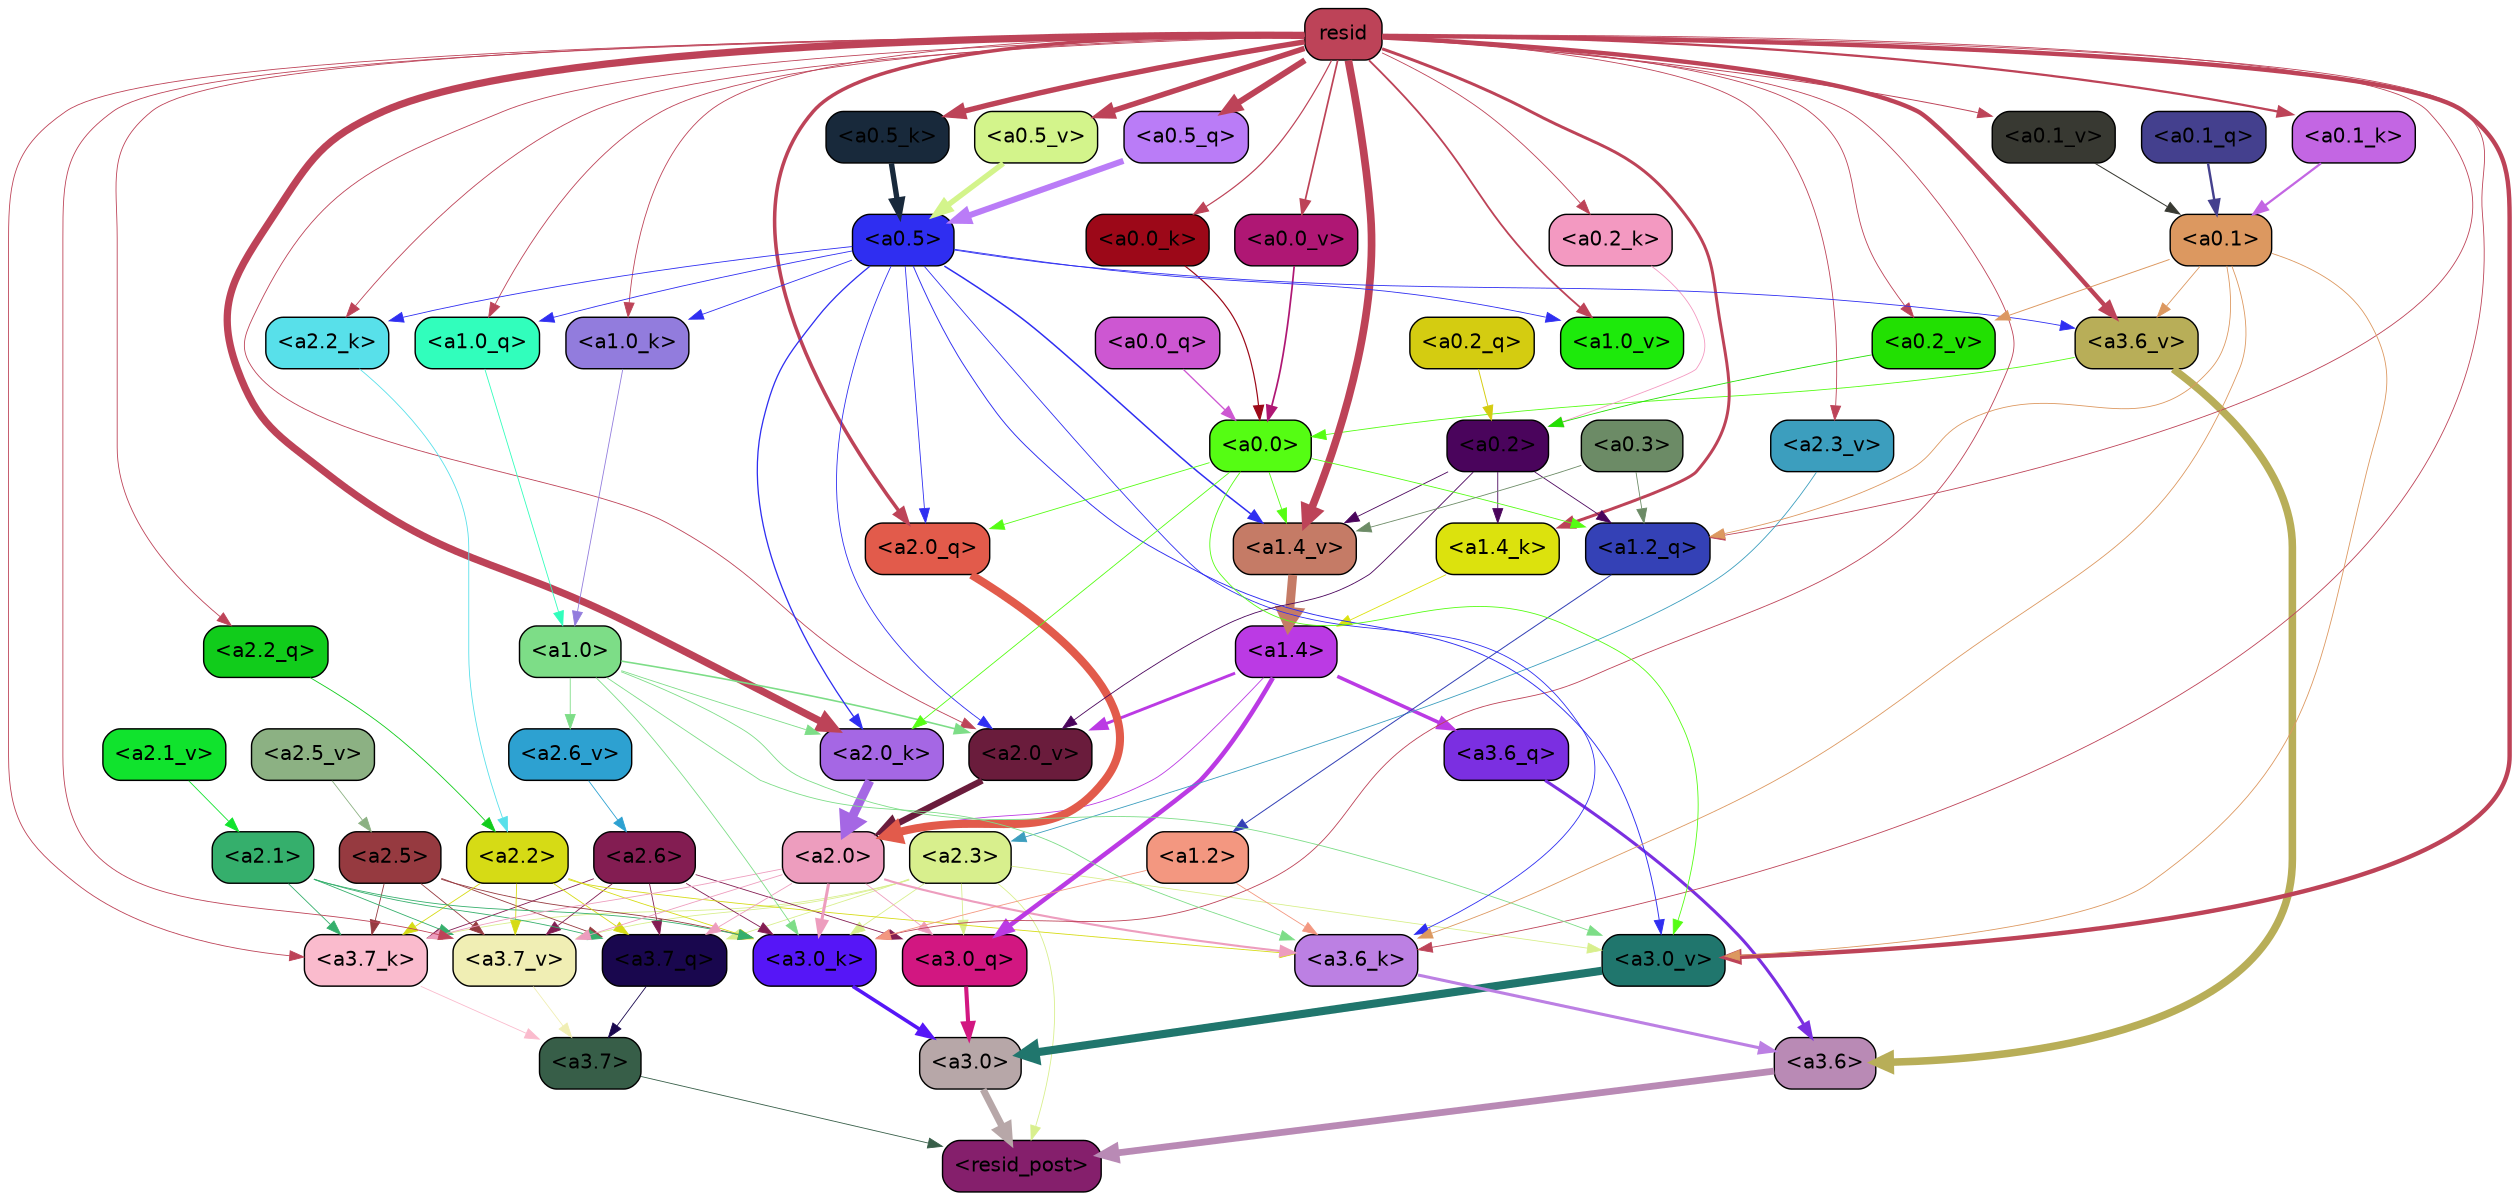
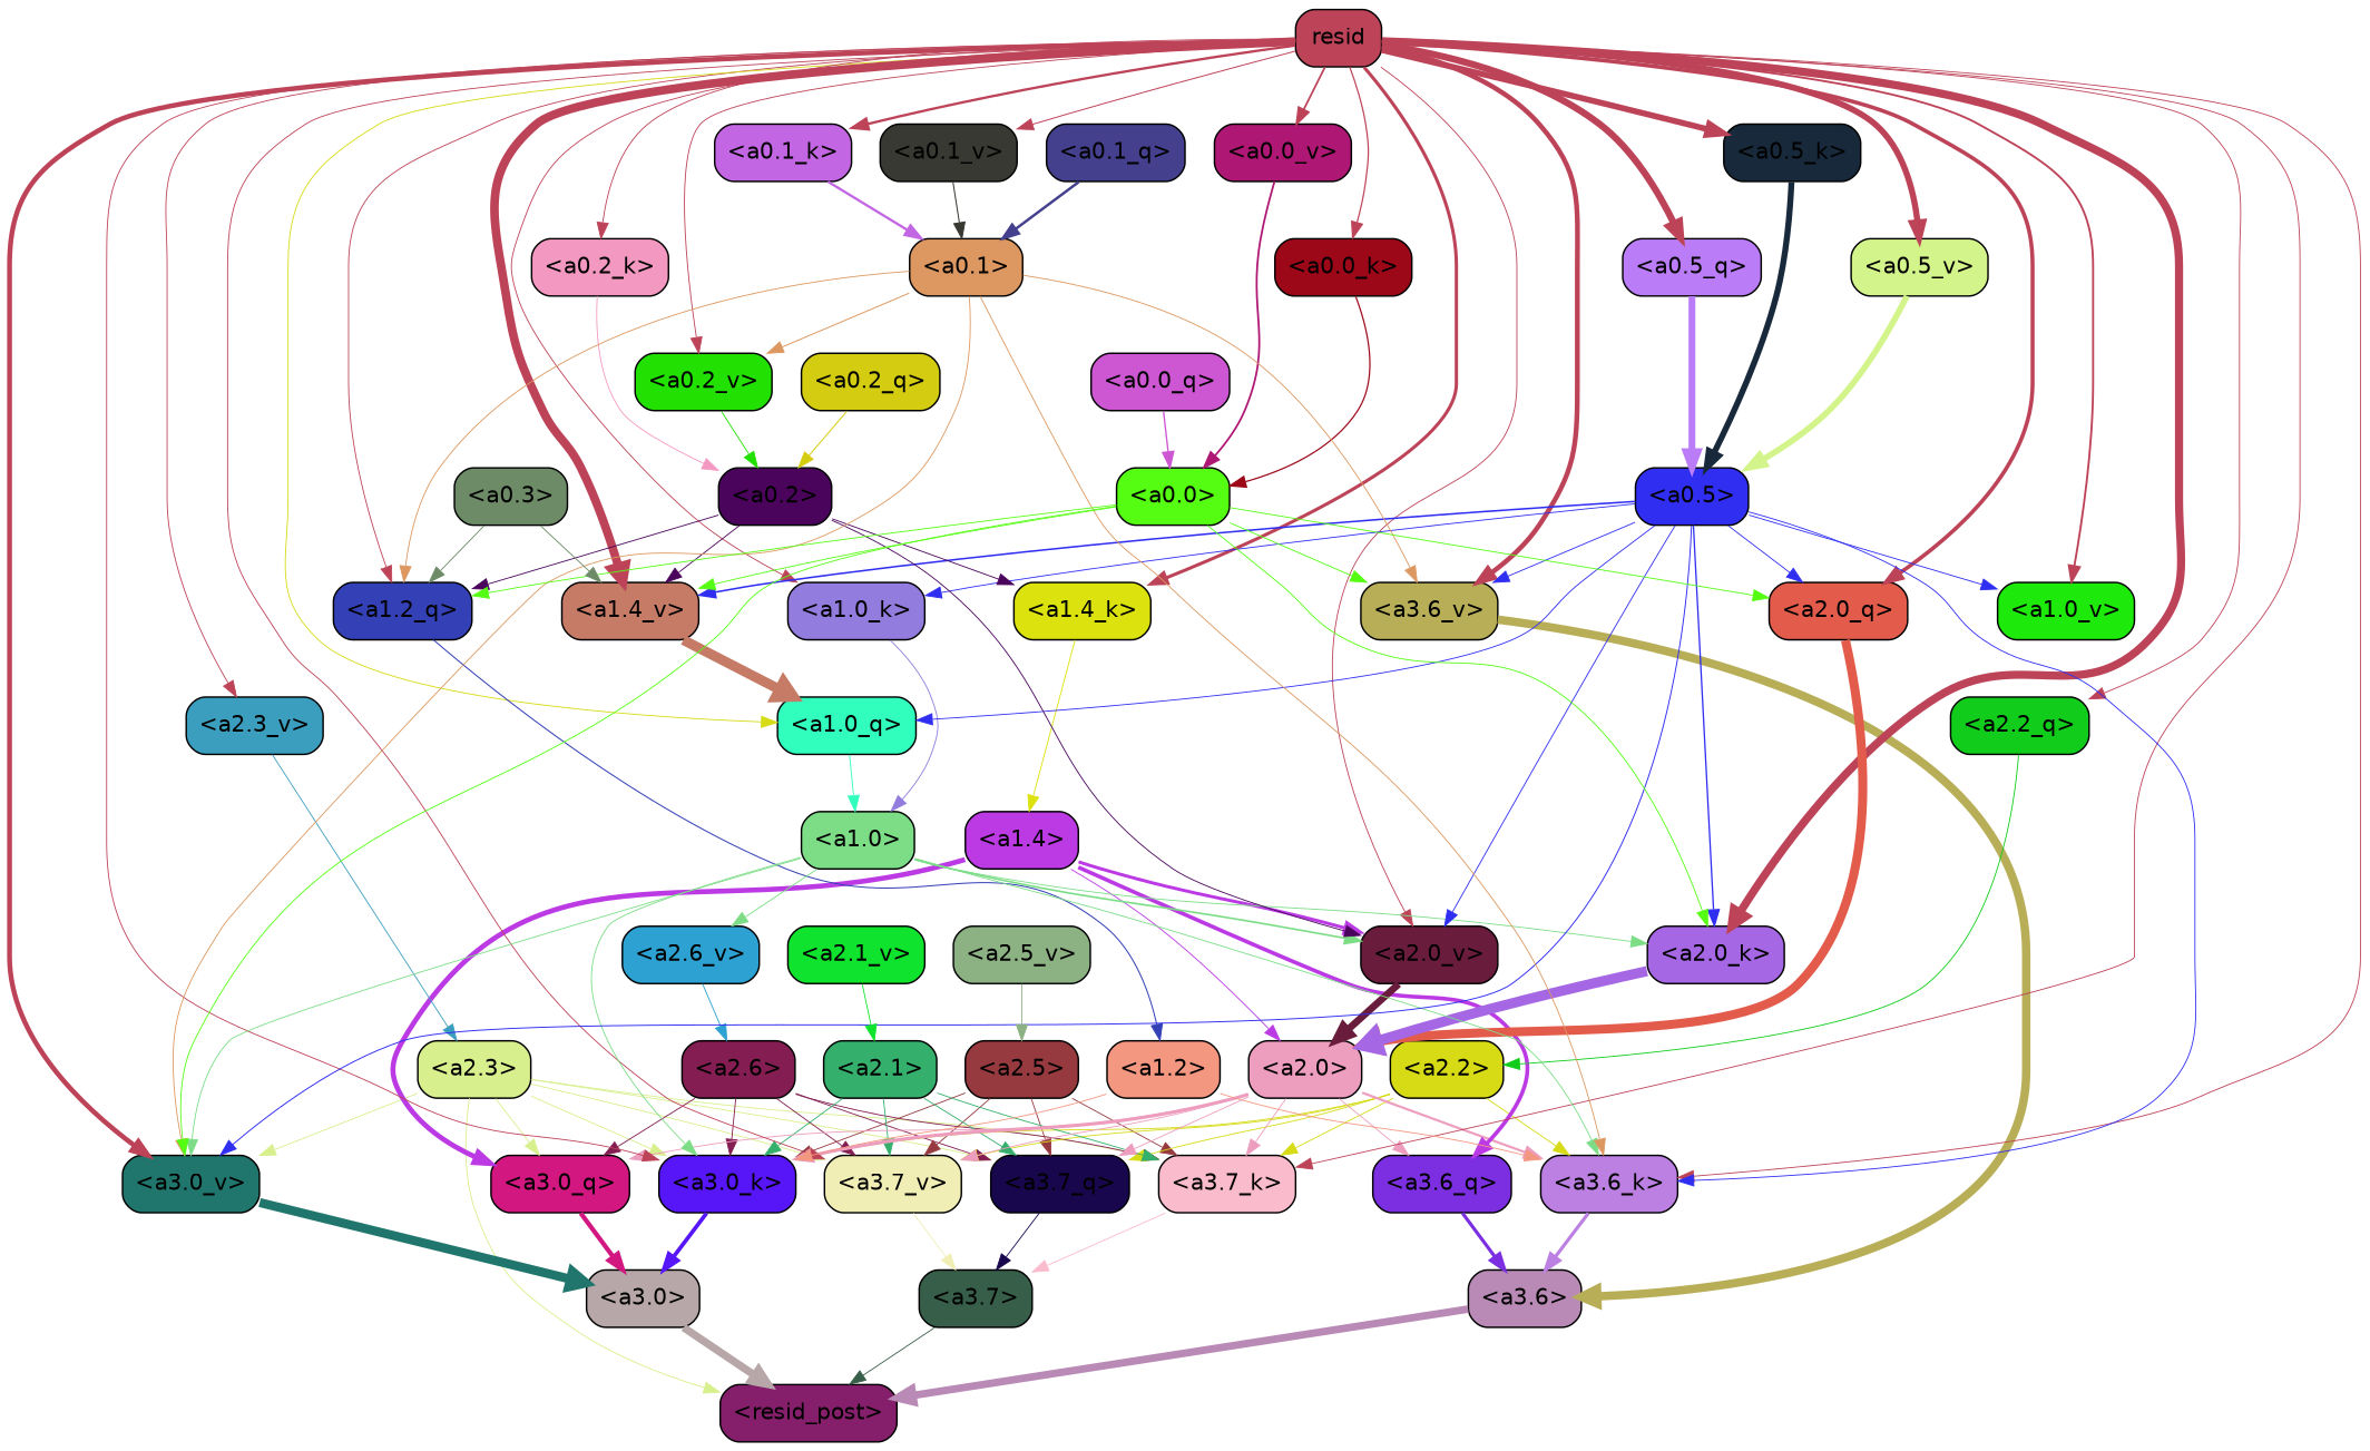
  strict digraph {
    splines=true
    node [color=black fontname=Helvetica shape=box style="filled, rounded"]
    edge [color="#bd4358" penwidth=0.6]
    "<a3.7>" [fillcolor="#375e48"]
    "<resid_post>" [fillcolor="#851f6c"]
    "<a3.6>" [fillcolor="#b98ab5"]
    "<a3.0>" [fillcolor="#b7a7a8"]
    "<a2.3>" [fillcolor="#d8ef8d"]
    "<a3.7_q>" [fillcolor="#19074e"]
    "<a3.0_q>" [fillcolor="#d21781"]
    "<a3.7_k>" [fillcolor="#fabbcd"]
    "<a3.0_k>" [fillcolor="#5616f7"]
    "<a3.7_v>" [fillcolor="#f0eeb4"]
    "<a3.0_v>" [fillcolor="#20766d"]
    "<a3.6_q>" [fillcolor="#7b2fe1"]
    "<a3.6_k>" [fillcolor="#bc80e3"]
    "<a3.6_v>" [fillcolor="#b8ae58"]
    "<a2.6>" [fillcolor="#831d52"]
    "<a2.5>" [fillcolor="#963a40"]
    "<a2.2>" [fillcolor="#d6db15"]
    "<a2.1>" [fillcolor="#35af6c"]
    "<a2.0>" [fillcolor="#ed9dbe"]
    "<a1.4>" [fillcolor="#bb3ae4"]
    "<a2.0_v>" [fillcolor="#6a1c3c"]
    "<a2.6_v>" [fillcolor="#2da1d1"]
    n23 [fillcolor="#bd4358" label=resid]
    "<a2.2_q>" [fillcolor="#11cc1b"]
    "<a2.0_q>" [fillcolor="#e25b4b"]
-   "<a2.2_k>" [fillcolor="#58e0ea"]
    "<a2.0_k>" [fillcolor="#a567e4"]
    "<a2.3_v>" [fillcolor="#3c9ebe"]
    "<a1.2_q>" [fillcolor="#3441b6"]
    "<a1.0_q>" [fillcolor="#31febc"]
    "<a1.4_k>" [fillcolor="#dce20d"]
    "<a1.0_k>" [fillcolor="#927cdd"]
    "<a1.4_v>" [fillcolor="#c57b66"]
    "<a1.0_v>" [fillcolor="#1dea0b"]
    "<a0.5_q>" [fillcolor="#ba7cf7"]
    "<a0.5_k>" [fillcolor="#18293b"]
    "<a0.2_k>" [fillcolor="#f399c1"]
    "<a0.1_k>" [fillcolor="#c366e3"]
    "<a0.0_k>" [fillcolor="#9c0818"]
    "<a0.5_v>" [fillcolor="#d3f48b"]
    "<a0.2_v>" [fillcolor="#22e002"]
    "<a0.1_v>" [fillcolor="#383932"]
    "<a0.0_v>" [fillcolor="#af1774"]
    "<a1.2>" [fillcolor="#f39780"]
    "<a1.0>" [fillcolor="#7ddd87"]
    "<a0.5>" [fillcolor="#2f2ef1"]
    "<a0.2>" [fillcolor="#4a045c"]
    "<a0.1>" [fillcolor="#dc9860"]
    "<a0.0>" [fillcolor="#55fd13"]
    "<a2.5_v>" [fillcolor="#8cb183"]
    "<a2.1_v>" [fillcolor="#10e32d"]
    "<a0.3>" [fillcolor="#6c8b66"]
    "<a0.2_q>" [fillcolor="#d4cc11"]
    "<a0.1_q>" [fillcolor="#44408e"]
    "<a0.0_q>" [fillcolor="#cd57d2"]
    "<a3.7>" -> "<resid_post>" [color="#375e48"]
    "<a3.6>" -> "<resid_post>" [color="#b98ab5" penwidth=4.7534414529800415]
    "<a3.0>" -> "<resid_post>" [color="#b7a7a8" penwidth=4.898576855659485]
    "<a2.3>" -> "<resid_post>" [color="#d8ef8d"]
    "<a2.3>" -> "<a3.7_q>" [color="#d8ef8d"]
    "<a2.3>" -> "<a3.0_q>" [color="#d8ef8d"]
    "<a2.3>" -> "<a3.7_k>" [color="#d8ef8d"]
    "<a2.3>" -> "<a3.0_k>" [color="#d8ef8d"]
    "<a2.3>" -> "<a3.7_v>" [color="#d8ef8d"]
    "<a2.3>" -> "<a3.0_v>" [color="#d8ef8d"]
    "<a3.7_q>" -> "<a3.7>" [color="#19074e"]
    "<a3.0_q>" -> "<a3.0>" [color="#d21781" penwidth=2.870753765106201]
    "<a3.7_k>" -> "<a3.7>" [color="#fabbcd"]
    "<a3.0_k>" -> "<a3.0>" [color="#5616f7" penwidth=2.520303964614868]
    "<a3.7_v>" -> "<a3.7>" [color="#f0eeb4"]
    "<a3.0_v>" -> "<a3.0>" [color="#20766d" penwidth=5.680712580680847]
    "<a3.6_q>" -> "<a3.6>" [color="#7b2fe1" penwidth=2.160832464694977]
    "<a3.6_k>" -> "<a3.6>" [color="#bc80e3" penwidth=2.13908451795578]
    "<a3.6_v>" -> "<a3.6>" [color="#b8ae58" penwidth=5.297133803367615]
    "<a2.6>" -> "<a3.7_q>" [color="#831d52"]
    "<a2.6>" -> "<a3.0_q>" [color="#831d52"]
    "<a2.6>" -> "<a3.7_k>" [color="#831d52"]
    "<a2.6>" -> "<a3.0_k>" [color="#831d52"]
    "<a2.6>" -> "<a3.7_v>" [color="#831d52"]
    "<a2.5>" -> "<a3.7_q>" [color="#963a40"]
    "<a2.5>" -> "<a3.7_k>" [color="#963a40"]
    "<a2.5>" -> "<a3.0_k>" [color="#963a40"]
    "<a2.5>" -> "<a3.7_v>" [color="#963a40"]
    "<a2.2>" -> "<a3.7_q>" [color="#d6db15"]
    "<a2.2>" -> "<a3.7_k>" [color="#d6db15"]
    "<a2.2>" -> "<a3.0_k>" [color="#d6db15"]
    "<a2.2>" -> "<a3.7_v>" [color="#d6db15"]
    "<a2.2>" -> "<a3.6_k>" [color="#d6db15"]
    "<a2.1>" -> "<a3.7_q>" [color="#35af6c"]
    "<a2.1>" -> "<a3.7_k>" [color="#35af6c"]
    "<a2.1>" -> "<a3.0_k>" [color="#35af6c"]
    "<a2.1>" -> "<a3.7_v>" [color="#35af6c"]
    "<a2.0>" -> "<a3.7_q>" [color="#ed9dbe"]
    "<a2.0>" -> "<a3.0_q>" [color="#ed9dbe"]
    "<a2.0>" -> "<a3.7_k>" [color="#ed9dbe"]
    "<a2.0>" -> "<a3.0_k>" [color="#ed9dbe" penwidth=2.142689883708954]
    "<a2.0>" -> "<a3.7_v>" [color="#ed9dbe"]
+   "<a2.0>" -> "<a3.6_q>" [color="#ed9dbe"]
    "<a2.0>" -> "<a3.6_k>" [color="#ed9dbe" penwidth=1.4855384826660156]
    "<a1.4>" -> "<a3.0_q>" [color="#bb3ae4" penwidth=3.192750334739685]
    "<a1.4>" -> "<a3.6_q>" [color="#bb3ae4" penwidth=2.4767253398895264]
    "<a1.4>" -> "<a2.0>" [color="#bb3ae4"]
    "<a1.4>" -> "<a2.0_v>" [color="#bb3ae4" penwidth=2.0349366441369057]
    "<a2.0_v>" -> "<a2.0>" [color="#6a1c3c" penwidth=4.48047137260437]
    "<a2.6_v>" -> "<a2.6>" [color="#2da1d1"]
    n23 -> "<a3.7_k>"
    n23 -> "<a3.0_k>" [penwidth=0.6015868484973907]
    n23 -> "<a3.7_v>"
    n23 -> "<a3.0_v>" [penwidth=3.0891895294189453]
    n23 -> "<a3.6_k>"
    n23 -> "<a3.6_v>" [penwidth=3.067279100418091]
    n23 -> "<a2.0_v>"
    n23 -> "<a2.2_q>"
    n23 -> "<a2.0_q>" [penwidth=2.482962191104889]
-   n23 -> "<a2.2_k>"
    n23 -> "<a2.0_k>" [penwidth=5.09069561958313]
    n23 -> "<a2.3_v>"
    n23 -> "<a1.2_q>"
-   n23 -> "<a1.0_q>"
+   n23 -> "<a1.0_q>" [color="#d6db15"]
    n23 -> "<a1.4_k>" [penwidth=2.0865602493286133]
    n23 -> "<a1.0_k>"
    n23 -> "<a1.4_v>" [penwidth=5.391523122787476]
    n23 -> "<a1.0_v>" [penwidth=1.2820317149162292]
    n23 -> "<a0.5_q>" [penwidth=4.278981596231461]
    n23 -> "<a0.5_k>" [penwidth=3.780350238084793]
    n23 -> "<a0.2_k>"
    n23 -> "<a0.1_k>" [penwidth=1.5920617580413818]
    n23 -> "<a0.0_k>" [penwidth=0.8355848789215088]
    n23 -> "<a0.5_v>" [penwidth=3.845047429203987]
    n23 -> "<a0.2_v>"
    n23 -> "<a0.1_v>" [penwidth=0.6841893196105957]
    n23 -> "<a0.0_v>" [penwidth=1.2129571437835693]
    "<a2.2_q>" -> "<a2.2>" [color="#11cc1b"]
    "<a2.0_q>" -> "<a2.0>" [color="#e25b4b" penwidth=5.653985500335693]
-   "<a2.2_k>" -> "<a2.2>" [color="#58e0ea"]
    "<a2.0_k>" -> "<a2.0>" [color="#a567e4" penwidth=6.397904872894287]
    "<a2.3_v>" -> "<a2.3>" [color="#3c9ebe"]
    "<a1.2_q>" -> "<a1.2>" [color="#3441b6" penwidth=0.702675461769104]
    "<a1.0_q>" -> "<a1.0>" [color="#31febc"]
    "<a1.4_k>" -> "<a1.4>" [color="#dce20d"]
    "<a1.0_k>" -> "<a1.0>" [color="#927cdd"]
-   "<a1.4_v>" -> "<a1.4>" [color="#c57b66" penwidth=6.273579955101013]
+   "<a1.4_v>" -> "<a1.0_q>" [color="#c57b66" penwidth=6.273579955101013]
    "<a0.5_q>" -> "<a0.5>" [color="#ba7cf7" penwidth=4.261124700307846]
    "<a0.5_k>" -> "<a0.5>" [color="#18293b" penwidth=3.774221658706665]
    "<a0.2_k>" -> "<a0.2>" [color="#f399c1"]
    "<a0.1_k>" -> "<a0.1>" [color="#c366e3" penwidth=1.5772395133972168]
    "<a0.0_k>" -> "<a0.0>" [color="#9c0818" penwidth=0.8415243625640869]
    "<a0.5_v>" -> "<a0.5>" [color="#d3f48b" penwidth=3.851448491215706]
    "<a0.2_v>" -> "<a0.2>" [color="#22e002"]
    "<a0.1_v>" -> "<a0.1>" [color="#383932" penwidth=0.7046854496002197]
    "<a0.0_v>" -> "<a0.0>" [color="#af1774" penwidth=1.2174623012542725]
    "<a1.2>" -> "<a3.0_k>" [color="#f39780"]
    "<a1.2>" -> "<a3.6_k>" [color="#f39780"]
    "<a1.0>" -> "<a3.0_k>" [color="#7ddd87"]
    "<a1.0>" -> "<a3.0_v>" [color="#7ddd87"]
    "<a1.0>" -> "<a3.6_k>" [color="#7ddd87"]
    "<a1.0>" -> "<a2.0_v>" [color="#7ddd87" penwidth=1.1342760920524597]
    "<a1.0>" -> "<a2.6_v>" [color="#7ddd87"]
    "<a1.0>" -> "<a2.0_k>" [color="#7ddd87"]
    "<a0.5>" -> "<a3.0_v>" [color="#2f2ef1" penwidth=0.6549575447570533]
    "<a0.5>" -> "<a3.6_k>" [color="#2f2ef1"]
    "<a0.5>" -> "<a3.6_v>" [color="#2f2ef1"]
    "<a0.5>" -> "<a2.0_v>" [color="#2f2ef1"]
    "<a0.5>" -> "<a2.0_q>" [color="#2f2ef1"]
-   "<a0.5>" -> "<a2.2_k>" [color="#2f2ef1"]
    "<a0.5>" -> "<a2.0_k>" [color="#2f2ef1" penwidth=0.8980485796928406]
    "<a0.5>" -> "<a1.0_q>" [color="#2f2ef1"]
    "<a0.5>" -> "<a1.0_k>" [color="#2f2ef1"]
    "<a0.5>" -> "<a1.4_v>" [color="#2f2ef1" penwidth=1.060444712638855]
    "<a0.5>" -> "<a1.0_v>" [color="#2f2ef1"]
    "<a0.2>" -> "<a2.0_v>" [color="#4a045c"]
    "<a0.2>" -> "<a1.2_q>" [color="#4a045c"]
    "<a0.2>" -> "<a1.4_k>" [color="#4a045c"]
    "<a0.2>" -> "<a1.4_v>" [color="#4a045c"]
    "<a0.1>" -> "<a3.0_v>" [color="#dc9860"]
    "<a0.1>" -> "<a3.6_k>" [color="#dc9860"]
    "<a0.1>" -> "<a3.6_v>" [color="#dc9860"]
    "<a0.1>" -> "<a1.2_q>" [color="#dc9860"]
    "<a0.1>" -> "<a0.2_v>" [color="#dc9860" penwidth=0.6688870191574097]
    "<a0.0>" -> "<a3.0_v>" [color="#55fd13"]
-   "<a3.6_v>" -> "<a0.0>" [color="#55fd13"]
+   "<a0.0>" -> "<a3.6_v>" [color="#55fd13"]
    "<a0.0>" -> "<a2.0_q>" [color="#55fd13"]
    "<a0.0>" -> "<a2.0_k>" [color="#55fd13"]
    "<a0.0>" -> "<a1.2_q>" [color="#55fd13"]
    "<a0.0>" -> "<a1.4_v>" [color="#55fd13"]
    "<a2.5_v>" -> "<a2.5>" [color="#8cb183"]
    "<a2.1_v>" -> "<a2.1>" [color="#10e32d"]
    "<a0.3>" -> "<a1.2_q>" [color="#6c8b66"]
    "<a0.3>" -> "<a1.4_v>" [color="#6c8b66"]
    "<a0.2_q>" -> "<a0.2>" [color="#d4cc11" penwidth=0.68086838722229]
    "<a0.1_q>" -> "<a0.1>" [color="#44408e" penwidth=1.6957619190216064]
    "<a0.0_q>" -> "<a0.0>" [color="#cd57d2" penwidth=0.9356684684753418]
  }
